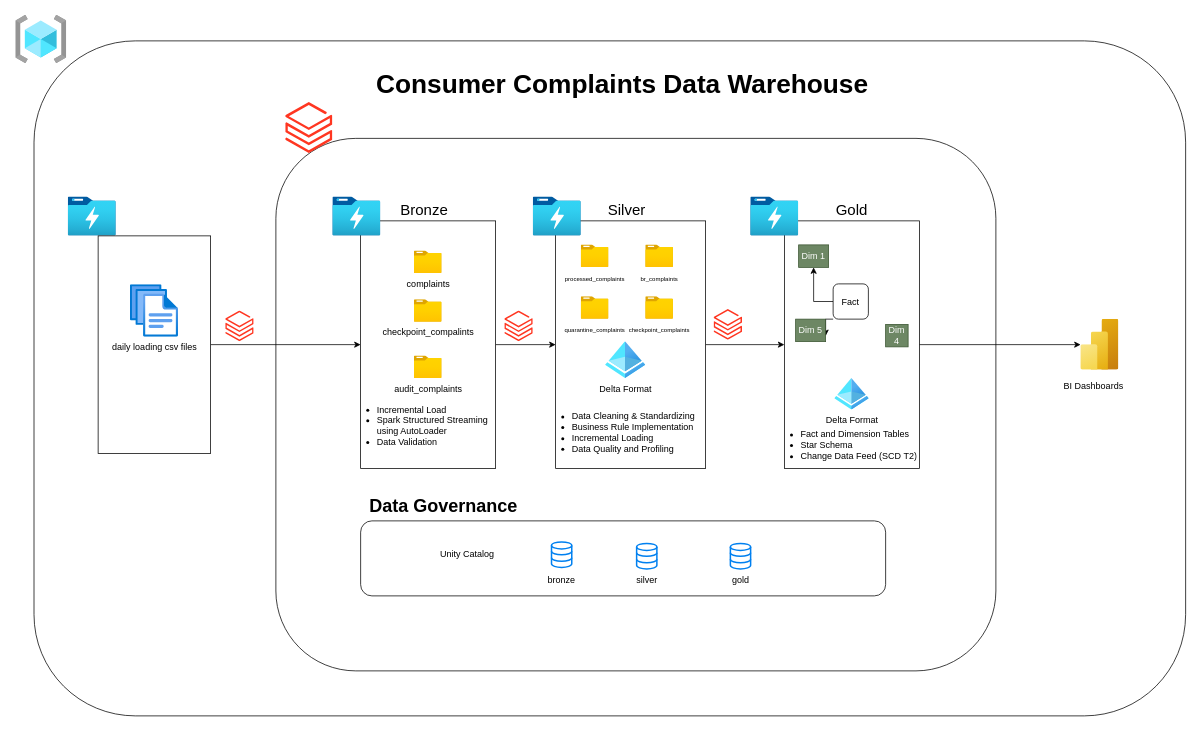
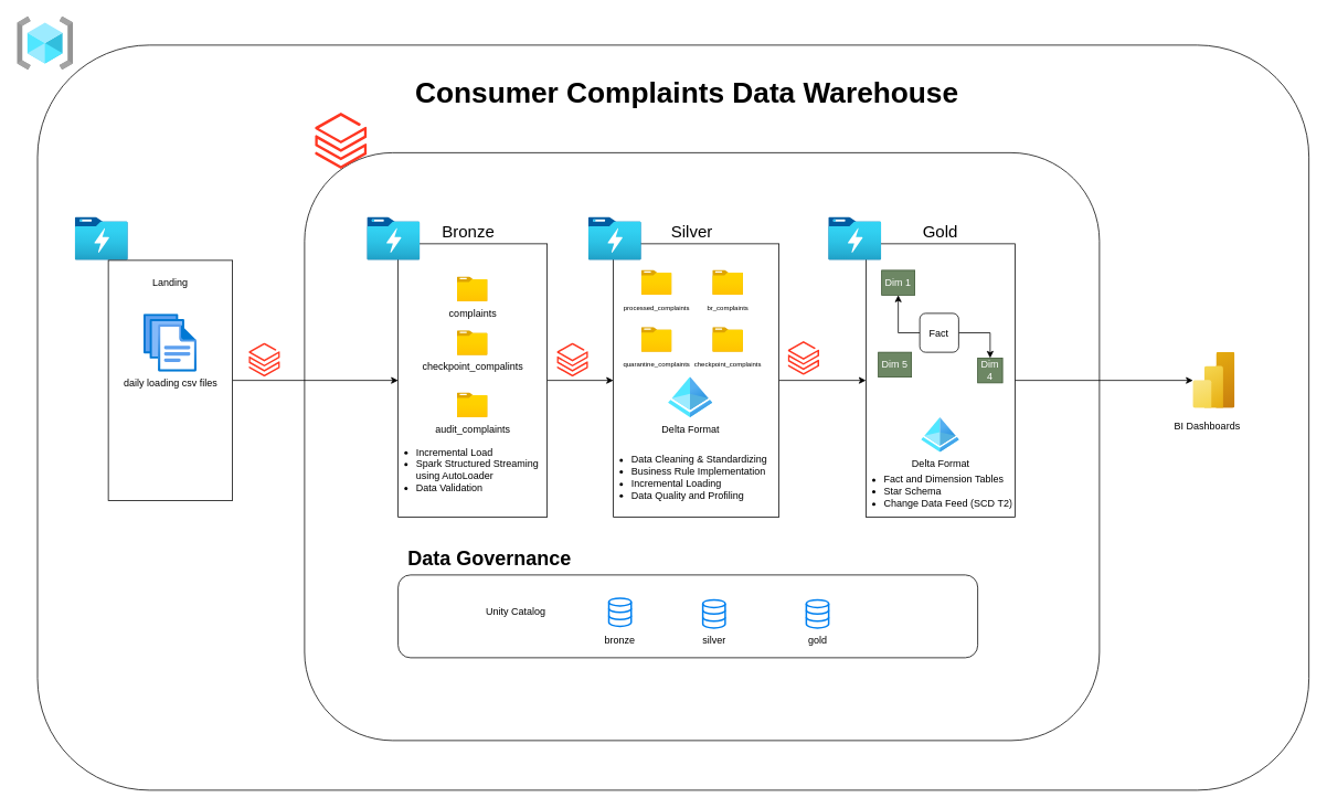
  <mxCell id="0" />
  <mxCell id="1" parent="0" />
  <mxCell id="2" value="" style="rounded=1;whiteSpace=wrap;html=1;" vertex="1" parent="1"><mxGeometry x="44.5" y="54" width="1535.5" height="900" as="geometry" /></mxCell>
  <mxCell id="3" value="" style="rounded=1;whiteSpace=wrap;html=1;container=1;" vertex="1" parent="1"><mxGeometry x="367" y="184" width="960" height="710" as="geometry" /></mxCell>
  <mxCell id="4" value="" style="image;aspect=fixed;html=1;points=[];align=center;fontSize=12;image=img/lib/azure2/analytics/Azure_Databricks.svg;" vertex="1" parent="3"><mxGeometry x="584.14" y="228" width="37.86" height="41" as="geometry" /></mxCell>
  <mxCell id="5" value="" style="image;aspect=fixed;html=1;points=[];align=center;fontSize=12;image=img/lib/azure2/analytics/Azure_Databricks.svg;" vertex="1" parent="1"><mxGeometry x="380" y="136" width="62.8" height="68" as="geometry" /></mxCell>
  <mxCell id="6" style="edgeStyle=orthogonalEdgeStyle;rounded=0;orthogonalLoop=1;jettySize=auto;html=1;entryX=0;entryY=0.5;entryDx=0;entryDy=0;" edge="1" parent="1" source="8" target="10"><mxGeometry relative="1" as="geometry" /></mxCell>
  <mxCell id="7" value="" style="image;aspect=fixed;html=1;points=[];align=center;fontSize=12;image=img/lib/azure2/analytics/Data_Lake_Store_Gen1.svg;" vertex="1" parent="1"><mxGeometry x="90" y="262" width="64" height="52" as="geometry" /></mxCell>
  <mxCell id="8" value="" style="rounded=0;whiteSpace=wrap;html=1;" vertex="1" parent="1"><mxGeometry x="480" y="294" width="180" height="330" as="geometry" /></mxCell>
  <mxCell id="9" value="" style="edgeStyle=orthogonalEdgeStyle;rounded=0;orthogonalLoop=1;jettySize=auto;html=1;" edge="1" parent="1" source="10" target="12"><mxGeometry relative="1" as="geometry" /></mxCell>
  <mxCell id="10" value="" style="rounded=0;whiteSpace=wrap;html=1;" vertex="1" parent="1"><mxGeometry x="740" y="294" width="200" height="330" as="geometry" /></mxCell>
  <mxCell id="11" style="edgeStyle=orthogonalEdgeStyle;rounded=0;orthogonalLoop=1;jettySize=auto;html=1;" edge="1" parent="1" source="12" target="14"><mxGeometry relative="1" as="geometry" /></mxCell>
  <mxCell id="12" value="" style="rounded=0;whiteSpace=wrap;html=1;" vertex="1" parent="1"><mxGeometry x="1045" y="294" width="180" height="330" as="geometry" /></mxCell>
  <mxCell id="13" value="&lt;div&gt;&lt;font style=&quot;font-size: 20px;&quot;&gt;Bronze&lt;/font&gt;&lt;/div&gt;" style="text;html=1;align=center;verticalAlign=middle;whiteSpace=wrap;rounded=0;" vertex="1" parent="1"><mxGeometry x="520" y="254" width="90" height="50" as="geometry" /></mxCell>
  <mxCell id="14" value="" style="image;aspect=fixed;html=1;points=[];align=center;fontSize=12;image=img/lib/azure2/analytics/Power_BI_Embedded.svg;" vertex="1" parent="1"><mxGeometry x="1440" y="425" width="51" height="68" as="geometry" /></mxCell>
  <mxCell id="15" style="edgeStyle=orthogonalEdgeStyle;rounded=0;orthogonalLoop=1;jettySize=auto;html=1;" edge="1" parent="1" source="16" target="8"><mxGeometry relative="1" as="geometry" /></mxCell>
  <mxCell id="16" value="" style="rounded=0;whiteSpace=wrap;html=1;" vertex="1" parent="1"><mxGeometry x="130" y="314" width="150" height="290" as="geometry" /></mxCell>
  <mxCell id="17" value="BI Dashboards" style="text;html=1;align=center;verticalAlign=middle;whiteSpace=wrap;rounded=0;" vertex="1" parent="1"><mxGeometry x="1410" y="499" width="94.5" height="30" as="geometry" /></mxCell>
+ <mxCell id="18" value="Landing" style="text;html=1;align=center;verticalAlign=middle;whiteSpace=wrap;rounded=0;" vertex="1" parent="1"><mxGeometry x="175" y="326" width="60" height="30" as="geometry" /></mxCell>
  <mxCell id="19" value="" style="image;aspect=fixed;html=1;points=[];align=center;fontSize=12;image=img/lib/azure2/analytics/Data_Lake_Store_Gen1.svg;" vertex="1" parent="1"><mxGeometry x="442.8" y="262" width="64" height="52" as="geometry" /></mxCell>
  <mxCell id="20" value="" style="image;aspect=fixed;html=1;points=[];align=center;fontSize=12;image=img/lib/azure2/analytics/Data_Lake_Store_Gen1.svg;" vertex="1" parent="1"><mxGeometry x="710" y="262" width="64" height="52" as="geometry" /></mxCell>
  <mxCell id="21" value="" style="image;aspect=fixed;html=1;points=[];align=center;fontSize=12;image=img/lib/azure2/analytics/Data_Lake_Store_Gen1.svg;" vertex="1" parent="1"><mxGeometry x="1000" y="262" width="64" height="52" as="geometry" /></mxCell>
  <mxCell id="22" value="daily loading csv files" style="image;aspect=fixed;html=1;points=[];align=center;fontSize=12;image=img/lib/azure2/general/Files.svg;" vertex="1" parent="1"><mxGeometry x="173" y="379" width="64" height="70" as="geometry" /></mxCell>
  <mxCell id="23" value="" style="rounded=1;whiteSpace=wrap;html=1;" vertex="1" parent="1"><mxGeometry x="480" y="694" width="700" height="100" as="geometry" /></mxCell>
  <mxCell id="24" value="Unity Catalog" style="text;html=1;align=center;verticalAlign=middle;whiteSpace=wrap;rounded=0;" vertex="1" parent="1"><mxGeometry x="570" y="724" width="105" height="30" as="geometry" /></mxCell>
  <mxCell id="25" value="&lt;h1 style=&quot;margin-top: 0px;&quot;&gt;Data Governance&lt;/h1&gt;" style="text;html=1;whiteSpace=wrap;overflow=hidden;rounded=0;" vertex="1" parent="1"><mxGeometry x="490" y="654" width="220" height="120" as="geometry" /></mxCell>
  <mxCell id="26" value="" style="image;aspect=fixed;html=1;points=[];align=center;fontSize=12;image=img/lib/azure2/general/Resource_Groups.svg;" vertex="1" parent="1"><mxGeometry x="20" y="20" width="68" height="64" as="geometry" /></mxCell>
  <mxCell id="27" value="&lt;ul&gt;&lt;li&gt;Incremental Load&lt;/li&gt;&lt;li&gt;Spark Structured Streaming using AutoLoader&lt;/li&gt;&lt;li&gt;Data Validation&lt;/li&gt;&lt;/ul&gt;" style="text;strokeColor=none;fillColor=none;html=1;whiteSpace=wrap;verticalAlign=middle;overflow=hidden;" vertex="1" parent="1"><mxGeometry x="460" y="524" width="200" height="85" as="geometry" /></mxCell>
  <mxCell id="28" value="&lt;ul&gt;&lt;li&gt;Data Cleaning &amp;amp; Standardizing&lt;/li&gt;&lt;li&gt;Business Rule Implementation&lt;/li&gt;&lt;li&gt;Incremental Loading&lt;/li&gt;&lt;li&gt;Data Quality and Profiling&lt;/li&gt;&lt;/ul&gt;" style="text;strokeColor=none;fillColor=none;html=1;whiteSpace=wrap;verticalAlign=middle;overflow=hidden;" vertex="1" parent="1"><mxGeometry x="720" y="516" width="240" height="120" as="geometry" /></mxCell>
  <mxCell id="29" value="&lt;ul&gt;&lt;li&gt;Fact and Dimension Tables&lt;/li&gt;&lt;li&gt;Star Schema&lt;/li&gt;&lt;li&gt;Change Data Feed (SCD T2)&lt;/li&gt;&lt;/ul&gt;" style="text;strokeColor=none;fillColor=none;html=1;whiteSpace=wrap;verticalAlign=middle;overflow=hidden;" vertex="1" parent="1"><mxGeometry x="1025" y="553" width="200" height="80" as="geometry" /></mxCell>
  <mxCell id="30" value="complaints" style="image;aspect=fixed;html=1;points=[];align=center;fontSize=12;image=img/lib/azure2/general/Folder_Blank.svg;" vertex="1" parent="1"><mxGeometry x="551.52" y="334" width="36.96" height="30" as="geometry" /></mxCell>
  <mxCell id="31" value="checkpoint_compalints" style="image;aspect=fixed;html=1;points=[];align=center;fontSize=12;image=img/lib/azure2/general/Folder_Blank.svg;" vertex="1" parent="1"><mxGeometry x="551.52" y="399" width="36.96" height="30" as="geometry" /></mxCell>
  <mxCell id="32" value="&lt;font style=&quot;font-size: 8px;&quot;&gt;processed_complaints&lt;/font&gt;" style="image;aspect=fixed;html=1;points=[];align=center;fontSize=12;image=img/lib/azure2/general/Folder_Blank.svg;" vertex="1" parent="1"><mxGeometry x="774" y="326" width="36.96" height="30" as="geometry" /></mxCell>
  <mxCell id="33" value="&lt;font style=&quot;font-size: 8px;&quot;&gt;br_complaints&lt;/font&gt;" style="image;aspect=fixed;html=1;points=[];align=center;fontSize=12;image=img/lib/azure2/general/Folder_Blank.svg;" vertex="1" parent="1"><mxGeometry x="860" y="326" width="36.96" height="30" as="geometry" /></mxCell>
  <mxCell id="34" value="&lt;font style=&quot;font-size: 8px;&quot;&gt;quarantine_complaints&lt;/font&gt;" style="image;aspect=fixed;html=1;points=[];align=center;fontSize=12;image=img/lib/azure2/general/Folder_Blank.svg;" vertex="1" parent="1"><mxGeometry x="774" y="395" width="36.96" height="30" as="geometry" /></mxCell>
  <mxCell id="35" value="&lt;font style=&quot;font-size: 8px;&quot;&gt;checkpoint_complaints&lt;/font&gt;" style="image;aspect=fixed;html=1;points=[];align=center;fontSize=12;image=img/lib/azure2/general/Folder_Blank.svg;" vertex="1" parent="1"><mxGeometry x="860" y="395" width="36.96" height="30" as="geometry" /></mxCell>
  <mxCell id="36" value="" style="html=1;verticalLabelPosition=bottom;align=center;labelBackgroundColor=#ffffff;verticalAlign=top;strokeWidth=2;strokeColor=light-dark(#0080F0,#A85400);shadow=0;dashed=0;shape=mxgraph.ios7.icons.data;" vertex="1" parent="1"><mxGeometry x="734.52" y="722" width="27" height="34" as="geometry" /></mxCell>
  <mxCell id="37" value="" style="html=1;verticalLabelPosition=bottom;align=center;labelBackgroundColor=#ffffff;verticalAlign=top;strokeWidth=2;strokeColor=light-dark(#0080F0,#CCCCCC);shadow=0;dashed=0;shape=mxgraph.ios7.icons.data;" vertex="1" parent="1"><mxGeometry x="848" y="724" width="27" height="34" as="geometry" /></mxCell>
  <mxCell id="38" value="" style="html=1;verticalLabelPosition=bottom;align=center;labelBackgroundColor=#ffffff;verticalAlign=top;strokeWidth=2;strokeColor=light-dark(#0080F0, #d5a90b);shadow=0;dashed=0;shape=mxgraph.ios7.icons.data;" vertex="1" parent="1"><mxGeometry x="973" y="724" width="27" height="34" as="geometry" /></mxCell>
  <mxCell id="39" value="bronze" style="text;html=1;align=center;verticalAlign=middle;whiteSpace=wrap;rounded=0;" vertex="1" parent="1"><mxGeometry x="718.02" y="758" width="60" height="30" as="geometry" /></mxCell>
  <mxCell id="40" value="silver" style="text;html=1;align=center;verticalAlign=middle;whiteSpace=wrap;rounded=0;" vertex="1" parent="1"><mxGeometry x="831.5" y="758" width="60" height="30" as="geometry" /></mxCell>
  <mxCell id="41" value="gold" style="text;html=1;align=center;verticalAlign=middle;whiteSpace=wrap;rounded=0;" vertex="1" parent="1"><mxGeometry x="956.5" y="758" width="60" height="30" as="geometry" /></mxCell>
  <mxCell id="42" value="&lt;div&gt;&lt;font style=&quot;font-size: 20px;&quot;&gt;Silver&lt;/font&gt;&lt;/div&gt;" style="text;html=1;align=center;verticalAlign=middle;whiteSpace=wrap;rounded=0;" vertex="1" parent="1"><mxGeometry x="790" y="254" width="90" height="50" as="geometry" /></mxCell>
  <mxCell id="43" value="&lt;div&gt;&lt;font style=&quot;font-size: 20px;&quot;&gt;Gold&lt;/font&gt;&lt;/div&gt;" style="text;html=1;align=center;verticalAlign=middle;whiteSpace=wrap;rounded=0;" vertex="1" parent="1"><mxGeometry x="1090" y="254" width="90" height="50" as="geometry" /></mxCell>
+ <mxCell id="44" value="" style="edgeStyle=orthogonalEdgeStyle;rounded=0;orthogonalLoop=1;jettySize=auto;html=1;" edge="1" parent="1" source="47" target="49"><mxGeometry relative="1" as="geometry" /></mxCell>
  <mxCell id="45" style="edgeStyle=orthogonalEdgeStyle;rounded=0;orthogonalLoop=1;jettySize=auto;html=1;exitX=0;exitY=0.5;exitDx=0;exitDy=0;entryX=0.5;entryY=1;entryDx=0;entryDy=0;" edge="1" parent="1" source="47" target="48"><mxGeometry relative="1" as="geometry" /></mxCell>
- <mxCell id="46" style="edgeStyle=orthogonalEdgeStyle;rounded=0;orthogonalLoop=1;jettySize=auto;html=1;exitX=0;exitY=1;exitDx=0;exitDy=0;entryX=1;entryY=0.75;entryDx=0;entryDy=0;" edge="1" parent="1" source="47" target="50"><mxGeometry relative="1" as="geometry" /></mxCell>
  <mxCell id="47" value="Fact" style="whiteSpace=wrap;html=1;aspect=fixed;fillStyle=solid;fillColor=light-dark(#FFFFFF,#CCCC00);rounded=1;" vertex="1" parent="1"><mxGeometry x="1110" y="378" width="47" height="47" as="geometry" /></mxCell>
  <mxCell id="48" value="Dim 1" style="rounded=0;whiteSpace=wrap;html=1;fillColor=#6d8764;fontColor=#ffffff;strokeColor=#3A5431;" vertex="1" parent="1"><mxGeometry x="1064" y="326" width="40" height="30" as="geometry" /></mxCell>
  <mxCell id="49" value="Dim 4" style="rounded=0;whiteSpace=wrap;html=1;fillColor=#6d8764;fontColor=#ffffff;strokeColor=#3A5431;" vertex="1" parent="1"><mxGeometry x="1180" y="432" width="30" height="30" as="geometry" /></mxCell>
  <mxCell id="50" value="Dim 5" style="rounded=0;whiteSpace=wrap;html=1;fillColor=#6d8764;fontColor=#ffffff;strokeColor=#3A5431;" vertex="1" parent="1"><mxGeometry x="1060" y="425" width="40" height="30" as="geometry" /></mxCell>
  <mxCell id="51" value="" style="image;aspect=fixed;html=1;points=[];align=center;fontSize=12;image=img/lib/azure2/analytics/Azure_Databricks.svg;" vertex="1" parent="1"><mxGeometry x="300" y="414" width="37.86" height="41" as="geometry" /></mxCell>
  <mxCell id="52" value="" style="image;aspect=fixed;html=1;points=[];align=center;fontSize=12;image=img/lib/azure2/analytics/Azure_Databricks.svg;" vertex="1" parent="1"><mxGeometry x="672.14" y="414" width="37.86" height="41" as="geometry" /></mxCell>
  <mxCell id="53" value="audit_complaints" style="image;aspect=fixed;html=1;points=[];align=center;fontSize=12;image=img/lib/azure2/general/Folder_Blank.svg;" vertex="1" parent="1"><mxGeometry x="551.52" y="474" width="36.96" height="30" as="geometry" /></mxCell>
  <mxCell id="54" value="Delta Format" style="image;aspect=fixed;html=1;points=[];align=center;fontSize=12;image=img/lib/azure2/identity/Azure_Active_Directory.svg;" vertex="1" parent="1"><mxGeometry x="806.41" y="455" width="53.59" height="49" as="geometry" /></mxCell>
  <mxCell id="55" value="Delta Format" style="image;aspect=fixed;html=1;points=[];align=center;fontSize=12;image=img/lib/azure2/identity/Azure_Active_Directory.svg;" vertex="1" parent="1"><mxGeometry x="1112.03" y="504" width="45.94" height="42" as="geometry" /></mxCell>
  <mxCell id="56" value="&lt;h1 style=&quot;margin-top: 0px;&quot;&gt;&lt;font style=&quot;font-size: 35px;&quot;&gt;Consumer Complaints Data Warehouse&lt;/font&gt;&lt;/h1&gt;" style="text;html=1;whiteSpace=wrap;overflow=hidden;rounded=0;" vertex="1" parent="1"><mxGeometry x="499.06" y="84" width="668.29" height="120" as="geometry" /></mxCell>
